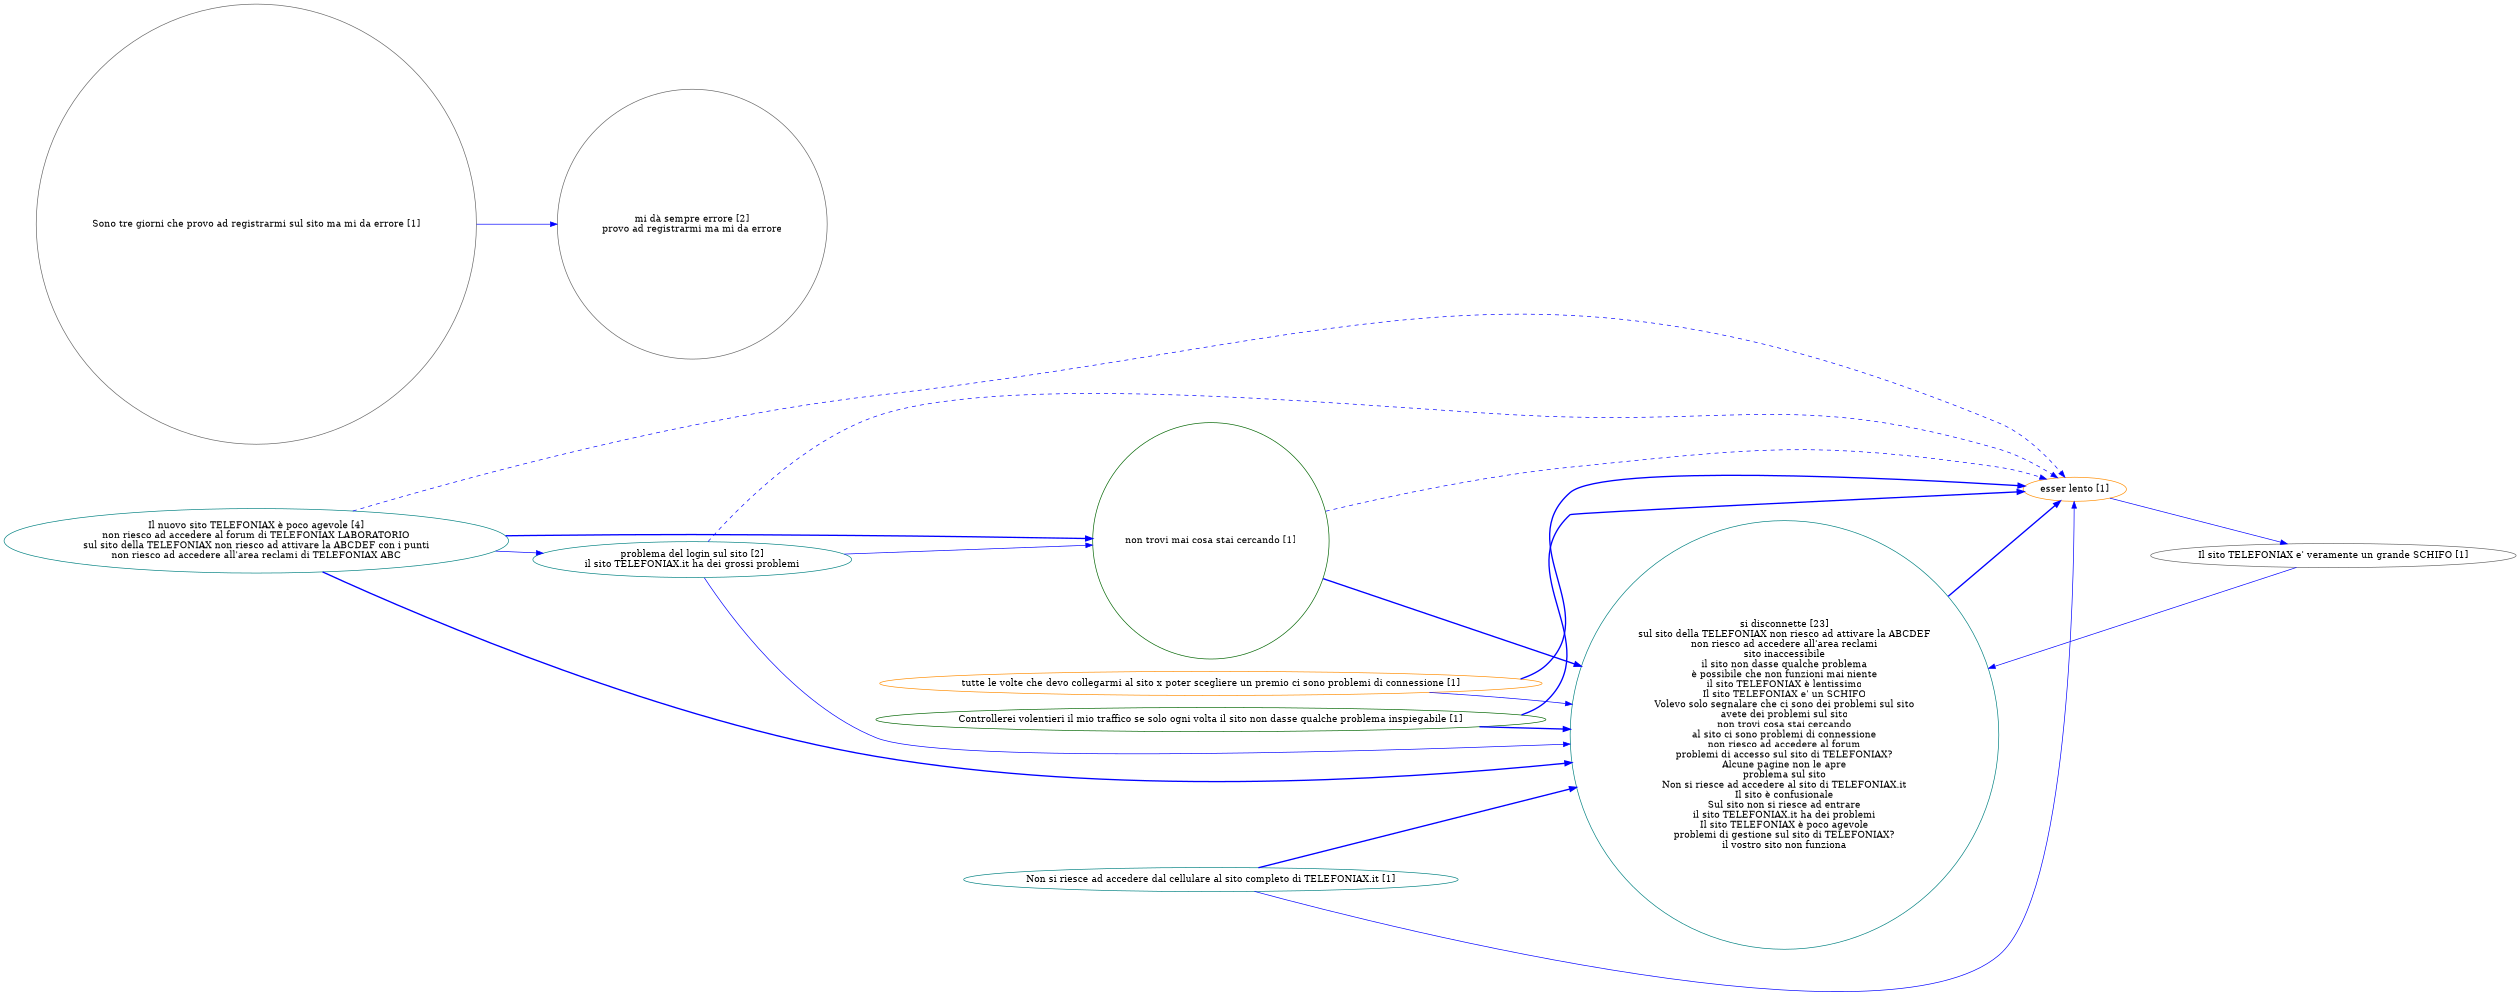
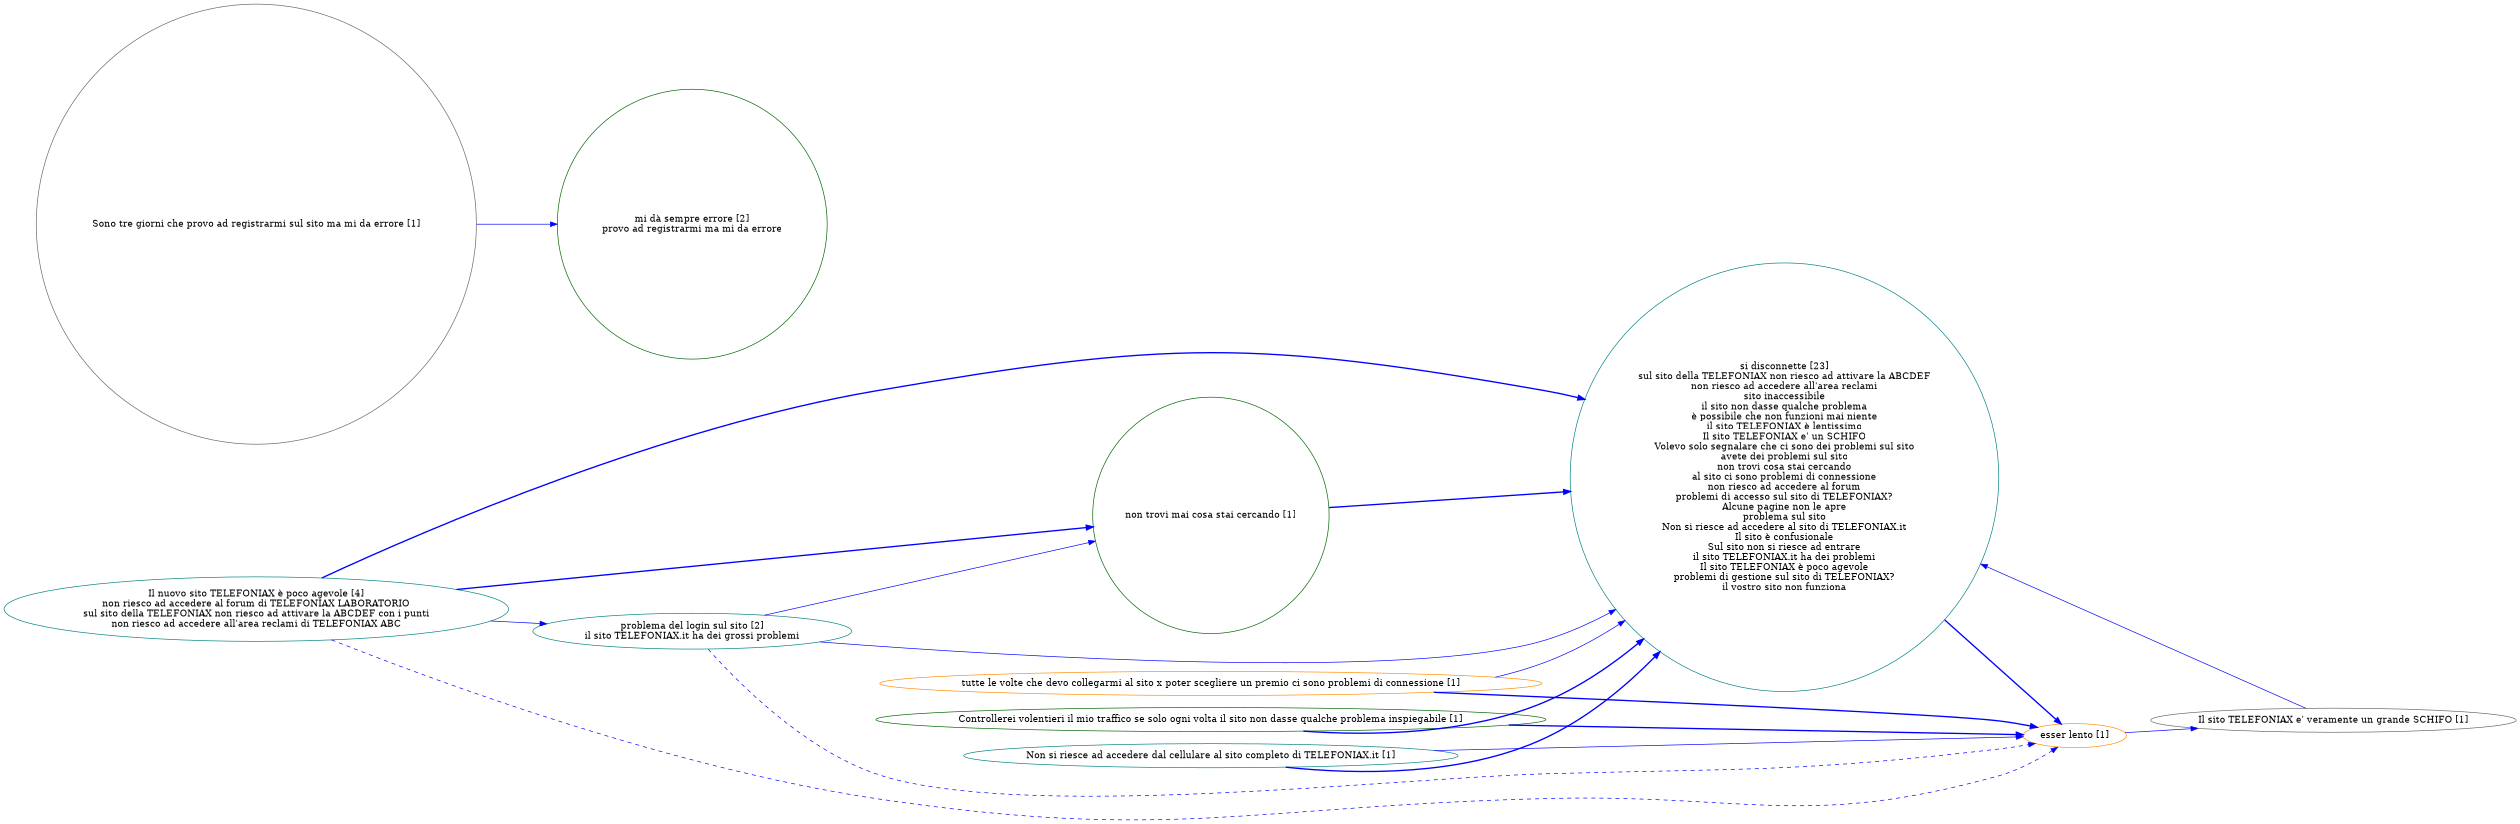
  digraph {
    fontname="DejaVu Serif"
    rankdir=LR
    node [color=teal fontname="DejaVu Serif" shape=ellipse]
    edge [color=blue fontname="DejaVu Serif" style=solid]
    "Il nuovo sito TELEFONIAX è poco agevole [4]\nnon riesco ad accedere al forum di TELEFONIAX LABORATORIO\nsul sito della TELEFONIAX non riesco ad attivare la ABCDEF con i punti\nnon riesco ad accedere all'area reclami di TELEFONIAX ABC"
    "problema del login sul sito [2]\nil sito TELEFONIAX.it ha dei grossi problemi"
    "si disconnette [23]\nsul sito della TELEFONIAX non riesco ad attivare la ABCDEF\nnon riesco ad accedere all'area reclami\nsito inaccessibile\nil sito non dasse qualche problema\nè possibile che non funzioni mai niente\nil sito TELEFONIAX è lentissimo\nIl sito TELEFONIAX e' un SCHIFO\nVolevo solo segnalare che ci sono dei problemi sul sito\navete dei problemi sul sito\nnon trovi cosa stai cercando\nal sito ci sono problemi di connessione\nnon riesco ad accedere al forum\nproblemi di accesso sul sito di TELEFONIAX?\nAlcune pagine non le apre\nproblema sul sito\nNon si riesce ad accedere al sito di TELEFONIAX.it\nIl sito è confusionale\nSul sito non si riesce ad entrare\nil sito TELEFONIAX.it ha dei problemi\nIl sito TELEFONIAX è poco agevole\nproblemi di gestione sul sito di TELEFONIAX?\nil vostro sito non funziona" [shape=circle]
    "esser lento [1]" [color=darkorange]
    "non trovi mai cosa stai cercando [1]" [color=darkgreen shape=circle]
    "Il sito TELEFONIAX e' veramente un grande SCHIFO [1]" [color=gray40]
    "Controllerei volentieri il mio traffico se solo ogni volta il sito non dasse qualche problema inspiegabile [1]" [color=darkgreen]
    "Non si riesce ad accedere dal cellulare al sito completo di TELEFONIAX.it [1]"
    "Sono tre giorni che provo ad registrarmi sul sito ma mi da errore [1]" [color=gray40 shape=circle]
-   "mi dà sempre errore [2]\nprovo ad registrarmi ma mi da errore" [color=gray40 shape=circle]
+   "mi dà sempre errore [2]\nprovo ad registrarmi ma mi da errore" [color=darkgreen shape=circle]
    "tutte le volte che devo collegarmi al sito x poter scegliere un premio ci sono problemi di connessione [1]" [color=darkorange]
    "Il nuovo sito TELEFONIAX è poco agevole [4]\nnon riesco ad accedere al forum di TELEFONIAX LABORATORIO\nsul sito della TELEFONIAX non riesco ad attivare la ABCDEF con i punti\nnon riesco ad accedere all'area reclami di TELEFONIAX ABC" -> "problema del login sul sito [2]\nil sito TELEFONIAX.it ha dei grossi problemi"
    "Il nuovo sito TELEFONIAX è poco agevole [4]\nnon riesco ad accedere al forum di TELEFONIAX LABORATORIO\nsul sito della TELEFONIAX non riesco ad attivare la ABCDEF con i punti\nnon riesco ad accedere all'area reclami di TELEFONIAX ABC" -> "si disconnette [23]\nsul sito della TELEFONIAX non riesco ad attivare la ABCDEF\nnon riesco ad accedere all'area reclami\nsito inaccessibile\nil sito non dasse qualche problema\nè possibile che non funzioni mai niente\nil sito TELEFONIAX è lentissimo\nIl sito TELEFONIAX e' un SCHIFO\nVolevo solo segnalare che ci sono dei problemi sul sito\navete dei problemi sul sito\nnon trovi cosa stai cercando\nal sito ci sono problemi di connessione\nnon riesco ad accedere al forum\nproblemi di accesso sul sito di TELEFONIAX?\nAlcune pagine non le apre\nproblema sul sito\nNon si riesce ad accedere al sito di TELEFONIAX.it\nIl sito è confusionale\nSul sito non si riesce ad entrare\nil sito TELEFONIAX.it ha dei problemi\nIl sito TELEFONIAX è poco agevole\nproblemi di gestione sul sito di TELEFONIAX?\nil vostro sito non funziona" [style=bold]
    "Il nuovo sito TELEFONIAX è poco agevole [4]\nnon riesco ad accedere al forum di TELEFONIAX LABORATORIO\nsul sito della TELEFONIAX non riesco ad attivare la ABCDEF con i punti\nnon riesco ad accedere all'area reclami di TELEFONIAX ABC" -> "esser lento [1]" [style=dashed]
    "Il nuovo sito TELEFONIAX è poco agevole [4]\nnon riesco ad accedere al forum di TELEFONIAX LABORATORIO\nsul sito della TELEFONIAX non riesco ad attivare la ABCDEF con i punti\nnon riesco ad accedere all'area reclami di TELEFONIAX ABC" -> "non trovi mai cosa stai cercando [1]" [style=bold]
    "problema del login sul sito [2]\nil sito TELEFONIAX.it ha dei grossi problemi" -> "si disconnette [23]\nsul sito della TELEFONIAX non riesco ad attivare la ABCDEF\nnon riesco ad accedere all'area reclami\nsito inaccessibile\nil sito non dasse qualche problema\nè possibile che non funzioni mai niente\nil sito TELEFONIAX è lentissimo\nIl sito TELEFONIAX e' un SCHIFO\nVolevo solo segnalare che ci sono dei problemi sul sito\navete dei problemi sul sito\nnon trovi cosa stai cercando\nal sito ci sono problemi di connessione\nnon riesco ad accedere al forum\nproblemi di accesso sul sito di TELEFONIAX?\nAlcune pagine non le apre\nproblema sul sito\nNon si riesce ad accedere al sito di TELEFONIAX.it\nIl sito è confusionale\nSul sito non si riesce ad entrare\nil sito TELEFONIAX.it ha dei problemi\nIl sito TELEFONIAX è poco agevole\nproblemi di gestione sul sito di TELEFONIAX?\nil vostro sito non funziona"
    "problema del login sul sito [2]\nil sito TELEFONIAX.it ha dei grossi problemi" -> "esser lento [1]" [style=dashed]
    "problema del login sul sito [2]\nil sito TELEFONIAX.it ha dei grossi problemi" -> "non trovi mai cosa stai cercando [1]"
    "si disconnette [23]\nsul sito della TELEFONIAX non riesco ad attivare la ABCDEF\nnon riesco ad accedere all'area reclami\nsito inaccessibile\nil sito non dasse qualche problema\nè possibile che non funzioni mai niente\nil sito TELEFONIAX è lentissimo\nIl sito TELEFONIAX e' un SCHIFO\nVolevo solo segnalare che ci sono dei problemi sul sito\navete dei problemi sul sito\nnon trovi cosa stai cercando\nal sito ci sono problemi di connessione\nnon riesco ad accedere al forum\nproblemi di accesso sul sito di TELEFONIAX?\nAlcune pagine non le apre\nproblema sul sito\nNon si riesce ad accedere al sito di TELEFONIAX.it\nIl sito è confusionale\nSul sito non si riesce ad entrare\nil sito TELEFONIAX.it ha dei problemi\nIl sito TELEFONIAX è poco agevole\nproblemi di gestione sul sito di TELEFONIAX?\nil vostro sito non funziona" -> "esser lento [1]" [style=bold]
    "esser lento [1]" -> "Il sito TELEFONIAX e' veramente un grande SCHIFO [1]"
    "non trovi mai cosa stai cercando [1]" -> "si disconnette [23]\nsul sito della TELEFONIAX non riesco ad attivare la ABCDEF\nnon riesco ad accedere all'area reclami\nsito inaccessibile\nil sito non dasse qualche problema\nè possibile che non funzioni mai niente\nil sito TELEFONIAX è lentissimo\nIl sito TELEFONIAX e' un SCHIFO\nVolevo solo segnalare che ci sono dei problemi sul sito\navete dei problemi sul sito\nnon trovi cosa stai cercando\nal sito ci sono problemi di connessione\nnon riesco ad accedere al forum\nproblemi di accesso sul sito di TELEFONIAX?\nAlcune pagine non le apre\nproblema sul sito\nNon si riesce ad accedere al sito di TELEFONIAX.it\nIl sito è confusionale\nSul sito non si riesce ad entrare\nil sito TELEFONIAX.it ha dei problemi\nIl sito TELEFONIAX è poco agevole\nproblemi di gestione sul sito di TELEFONIAX?\nil vostro sito non funziona" [style=bold]
-   "non trovi mai cosa stai cercando [1]" -> "esser lento [1]" [style=dashed]
    "Il sito TELEFONIAX e' veramente un grande SCHIFO [1]" -> "si disconnette [23]\nsul sito della TELEFONIAX non riesco ad attivare la ABCDEF\nnon riesco ad accedere all'area reclami\nsito inaccessibile\nil sito non dasse qualche problema\nè possibile che non funzioni mai niente\nil sito TELEFONIAX è lentissimo\nIl sito TELEFONIAX e' un SCHIFO\nVolevo solo segnalare che ci sono dei problemi sul sito\navete dei problemi sul sito\nnon trovi cosa stai cercando\nal sito ci sono problemi di connessione\nnon riesco ad accedere al forum\nproblemi di accesso sul sito di TELEFONIAX?\nAlcune pagine non le apre\nproblema sul sito\nNon si riesce ad accedere al sito di TELEFONIAX.it\nIl sito è confusionale\nSul sito non si riesce ad entrare\nil sito TELEFONIAX.it ha dei problemi\nIl sito TELEFONIAX è poco agevole\nproblemi di gestione sul sito di TELEFONIAX?\nil vostro sito non funziona"
    "Controllerei volentieri il mio traffico se solo ogni volta il sito non dasse qualche problema inspiegabile [1]" -> "si disconnette [23]\nsul sito della TELEFONIAX non riesco ad attivare la ABCDEF\nnon riesco ad accedere all'area reclami\nsito inaccessibile\nil sito non dasse qualche problema\nè possibile che non funzioni mai niente\nil sito TELEFONIAX è lentissimo\nIl sito TELEFONIAX e' un SCHIFO\nVolevo solo segnalare che ci sono dei problemi sul sito\navete dei problemi sul sito\nnon trovi cosa stai cercando\nal sito ci sono problemi di connessione\nnon riesco ad accedere al forum\nproblemi di accesso sul sito di TELEFONIAX?\nAlcune pagine non le apre\nproblema sul sito\nNon si riesce ad accedere al sito di TELEFONIAX.it\nIl sito è confusionale\nSul sito non si riesce ad entrare\nil sito TELEFONIAX.it ha dei problemi\nIl sito TELEFONIAX è poco agevole\nproblemi di gestione sul sito di TELEFONIAX?\nil vostro sito non funziona" [style=bold]
    "Controllerei volentieri il mio traffico se solo ogni volta il sito non dasse qualche problema inspiegabile [1]" -> "esser lento [1]" [style=bold]
    "Non si riesce ad accedere dal cellulare al sito completo di TELEFONIAX.it [1]" -> "si disconnette [23]\nsul sito della TELEFONIAX non riesco ad attivare la ABCDEF\nnon riesco ad accedere all'area reclami\nsito inaccessibile\nil sito non dasse qualche problema\nè possibile che non funzioni mai niente\nil sito TELEFONIAX è lentissimo\nIl sito TELEFONIAX e' un SCHIFO\nVolevo solo segnalare che ci sono dei problemi sul sito\navete dei problemi sul sito\nnon trovi cosa stai cercando\nal sito ci sono problemi di connessione\nnon riesco ad accedere al forum\nproblemi di accesso sul sito di TELEFONIAX?\nAlcune pagine non le apre\nproblema sul sito\nNon si riesce ad accedere al sito di TELEFONIAX.it\nIl sito è confusionale\nSul sito non si riesce ad entrare\nil sito TELEFONIAX.it ha dei problemi\nIl sito TELEFONIAX è poco agevole\nproblemi di gestione sul sito di TELEFONIAX?\nil vostro sito non funziona" [style=bold]
    "Non si riesce ad accedere dal cellulare al sito completo di TELEFONIAX.it [1]" -> "esser lento [1]"
    "Sono tre giorni che provo ad registrarmi sul sito ma mi da errore [1]" -> "mi dà sempre errore [2]\nprovo ad registrarmi ma mi da errore"
    "tutte le volte che devo collegarmi al sito x poter scegliere un premio ci sono problemi di connessione [1]" -> "si disconnette [23]\nsul sito della TELEFONIAX non riesco ad attivare la ABCDEF\nnon riesco ad accedere all'area reclami\nsito inaccessibile\nil sito non dasse qualche problema\nè possibile che non funzioni mai niente\nil sito TELEFONIAX è lentissimo\nIl sito TELEFONIAX e' un SCHIFO\nVolevo solo segnalare che ci sono dei problemi sul sito\navete dei problemi sul sito\nnon trovi cosa stai cercando\nal sito ci sono problemi di connessione\nnon riesco ad accedere al forum\nproblemi di accesso sul sito di TELEFONIAX?\nAlcune pagine non le apre\nproblema sul sito\nNon si riesce ad accedere al sito di TELEFONIAX.it\nIl sito è confusionale\nSul sito non si riesce ad entrare\nil sito TELEFONIAX.it ha dei problemi\nIl sito TELEFONIAX è poco agevole\nproblemi di gestione sul sito di TELEFONIAX?\nil vostro sito non funziona"
    "tutte le volte che devo collegarmi al sito x poter scegliere un premio ci sono problemi di connessione [1]" -> "esser lento [1]" [style=bold]
  }
